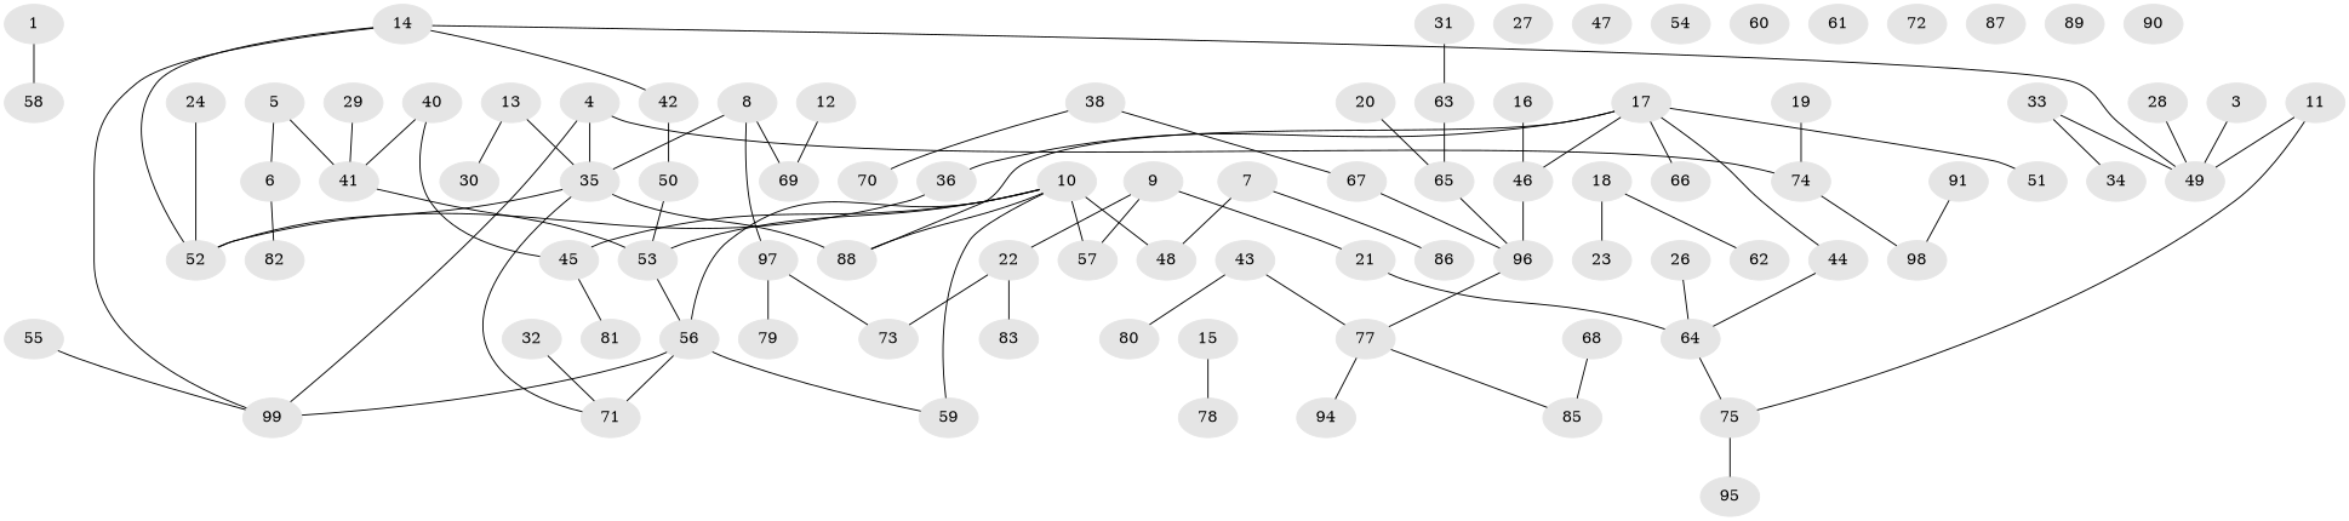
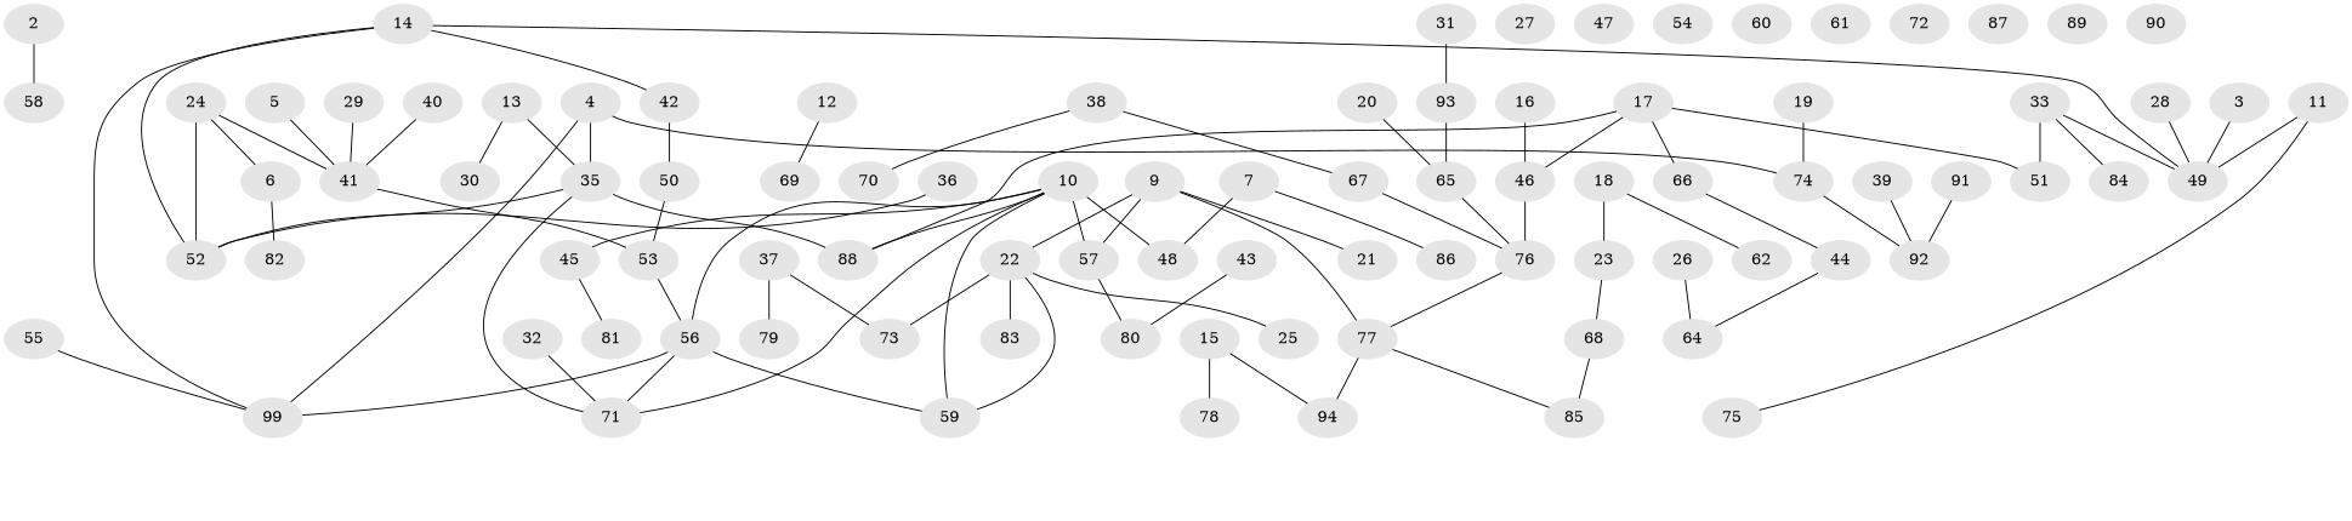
  graph {
    node [color=gray90 style=filled]
-   1
+   1 [label=2]
    58
-   8
    35
-   37 [label=97]
+   37
    69
    n7 [label=99]
    55
    3
    49
    4
    74
    71
    88
    52
-   92 [label=98]
+   92
    5
    6
    41
    82
    53
    7
    48
    86
    73
    79
    9
    21
    22
    57
    77
    64
    59
+   25
    83
    80
    94
    85
    10
    45
    56
    81
    11
    75
-   95
    12
    13
    30
    14
    42
    50
    15
    78
    16
    46
-   76 [label=96]
+   76
    17
    36
    44
    51
    66
    18
    23
    62
    68
    19
    20
    65
    24
    26
    27
    28
    29
    31
-   63
+   63 [label=93]
    32
    33
-   34
+   34 [label=84]
    38
    67
    70
+   39
    40
    43
    47
    54
    60
    61
    72
    87
    89
    90
    91
    1 -- 58
-   8 -- 35
-   8 -- 37
-   8 -- 69
    35 -- 71
    35 -- 88
    35 -- 52
    37 -- 73
    37 -- 79
    55 -- n7
    3 -- 49
    4 -- 35
    4 -- n7
    4 -- 74
    74 -- 92
-   5 -- 6
+   24 -- 6
    5 -- 41
    6 -- 82
    41 -- 53
    53 -- 56
    7 -- 48
    7 -- 86
    9 -- 21
    9 -- 22
    9 -- 57
-   43 -- 77
-   21 -- 64
+   9 -- 77
    22 -- 73
+   22 -- 59
+   22 -- 25
    22 -- 83
+   57 -- 80
    77 -- 94
    77 -- 85
-   64 -- 75
-   10 -- 53
+   10 -- 71
    10 -- 88
    10 -- 48
    10 -- 57
    10 -- 59
    10 -- 45
    10 -- 56
    45 -- 81
    56 -- n7
    56 -- 71
    56 -- 59
    11 -- 49
    11 -- 75
-   75 -- 95
    12 -- 69
    13 -- 35
    13 -- 30
    14 -- n7
    14 -- 49
    14 -- 52
    14 -- 42
    42 -- 50
    50 -- 53
+   15 -- 94
    15 -- 78
    16 -- 46
    46 -- 76
    76 -- 77
    17 -- 88
    17 -- 46
-   17 -- 36
-   17 -- 44
+   66 -- 44
    17 -- 51
    17 -- 66
    36 -- 52
    44 -- 64
    18 -- 23
    18 -- 62
+   23 -- 68
    68 -- 85
    19 -- 74
    20 -- 65
    65 -- 76
    24 -- 52
+   24 -- 41
    26 -- 64
    28 -- 49
    29 -- 41
    31 -- 63
    63 -- 65
    32 -- 71
    33 -- 49
+   33 -- 51
    33 -- 34
    38 -- 67
    38 -- 70
    67 -- 76
+   39 -- 92
    40 -- 41
-   40 -- 45
    43 -- 80
    91 -- 92
  }
